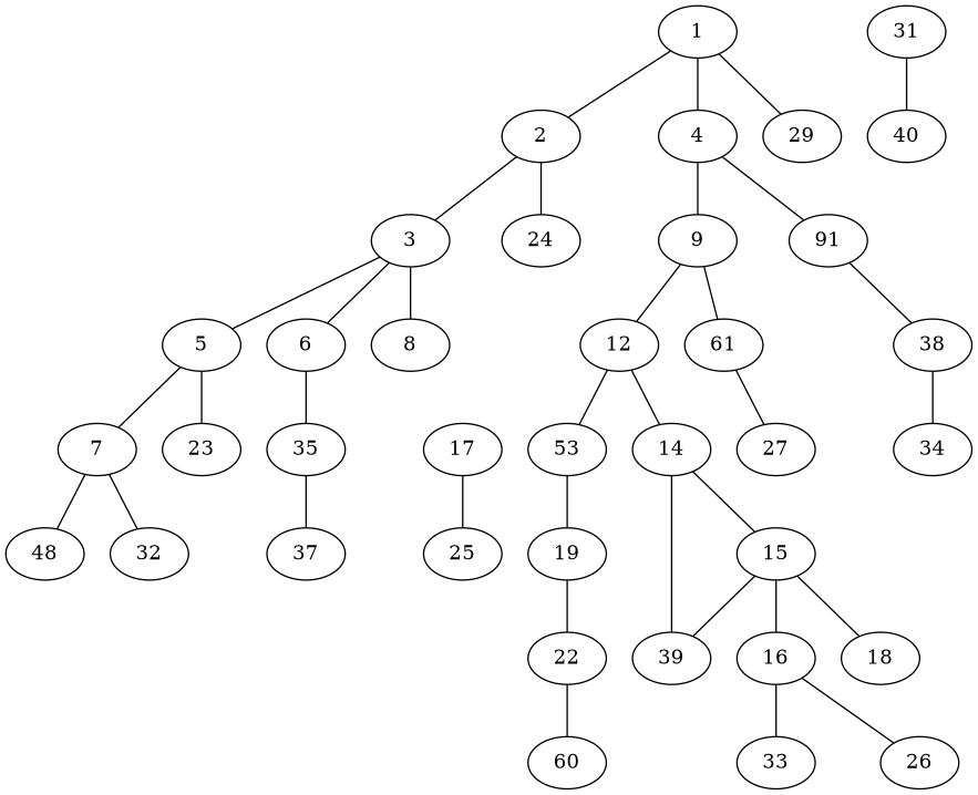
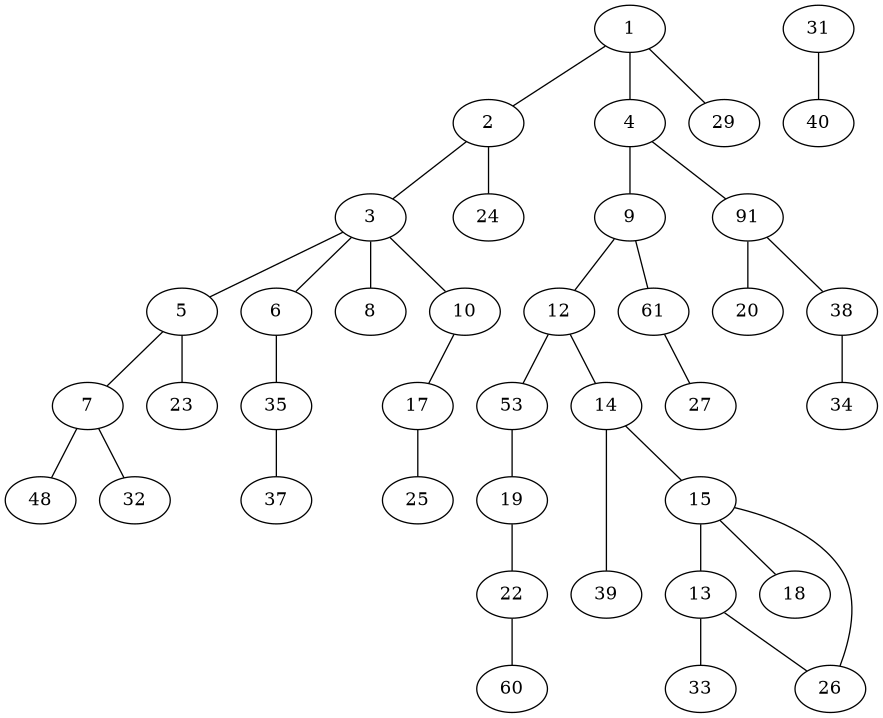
  graph {
    1
    2
    4
    29
    3
    24
    9
    n8 [label=91]
    5
    6
    8
+   10
    12
    n14 [label=61]
+   20
    38
    7
    23
    35
    17
    n21 [label=48]
    32
    37
    25
    n25 [label=53]
    14
    27
    34
    19
    15
    39
    22
-   16
+   16 [label=13]
    18
    31
    40
    n37 [label=60]
    26
    33
    1 -- 2
    1 -- 4
    1 -- 29
    2 -- 3
    2 -- 24
    4 -- 9
    4 -- n8
    3 -- 5
    3 -- 6
    3 -- 8
+   3 -- 10
    9 -- 12
    9 -- n14
+   n8 -- 20
    n8 -- 38
    5 -- 7
    5 -- 23
    6 -- 35
+   10 -- 17
    12 -- n25
    12 -- 14
    n14 -- 27
    38 -- 34
    7 -- n21
    7 -- 32
    35 -- 37
    17 -- 25
    n25 -- 19
    14 -- 15
    14 -- 39
    19 -- 22
-   15 -- 39
+   15 -- 26
    15 -- 16
    15 -- 18
    22 -- n37
    16 -- 26
    16 -- 33
    31 -- 40
  }
